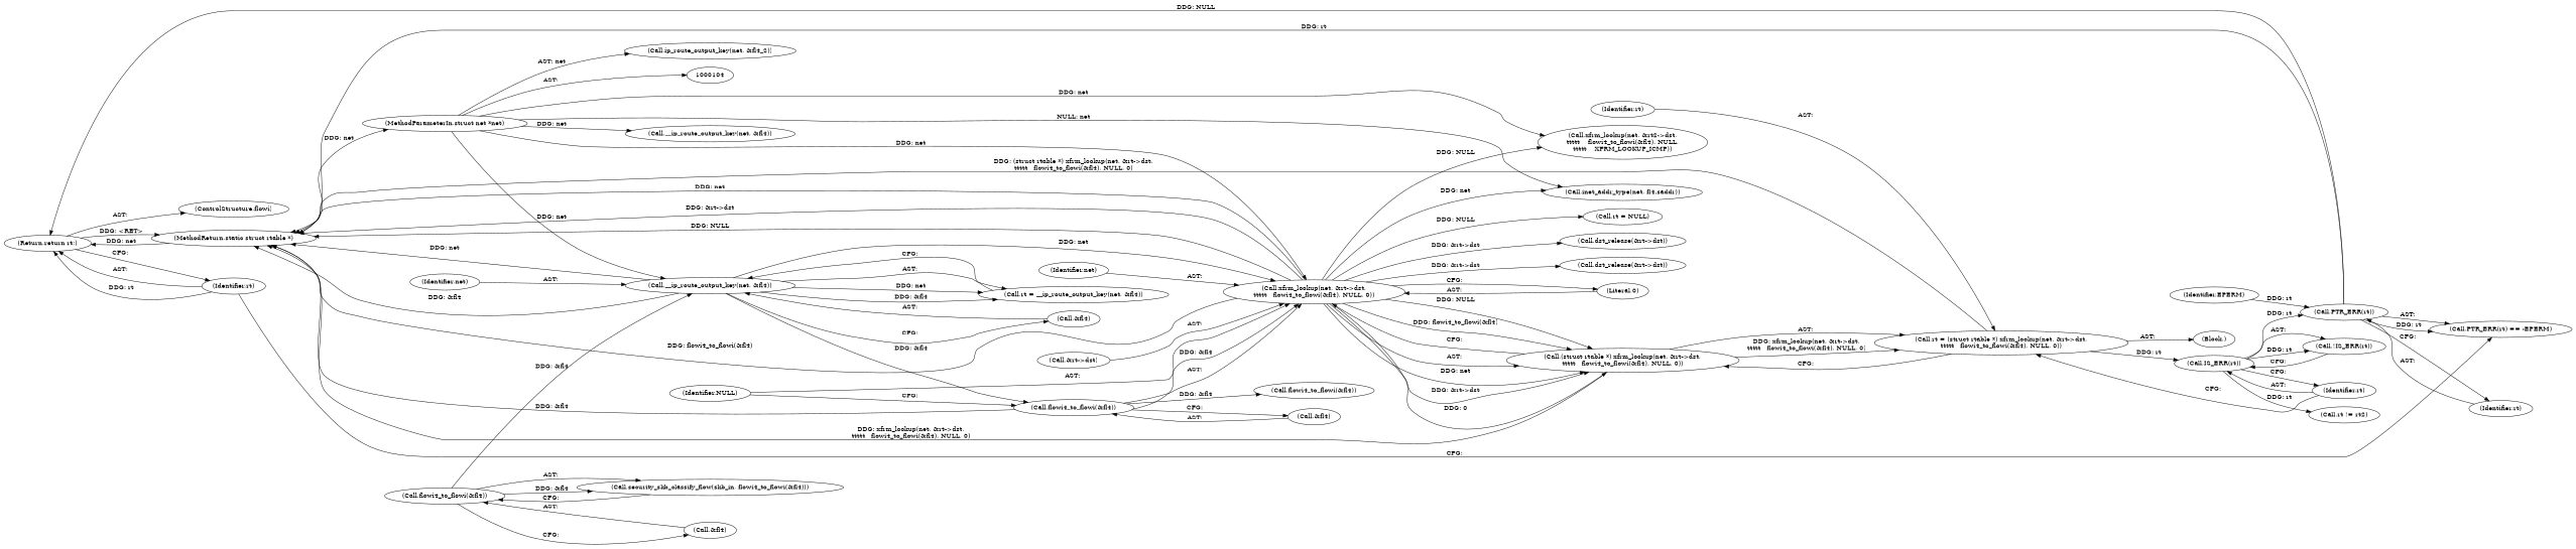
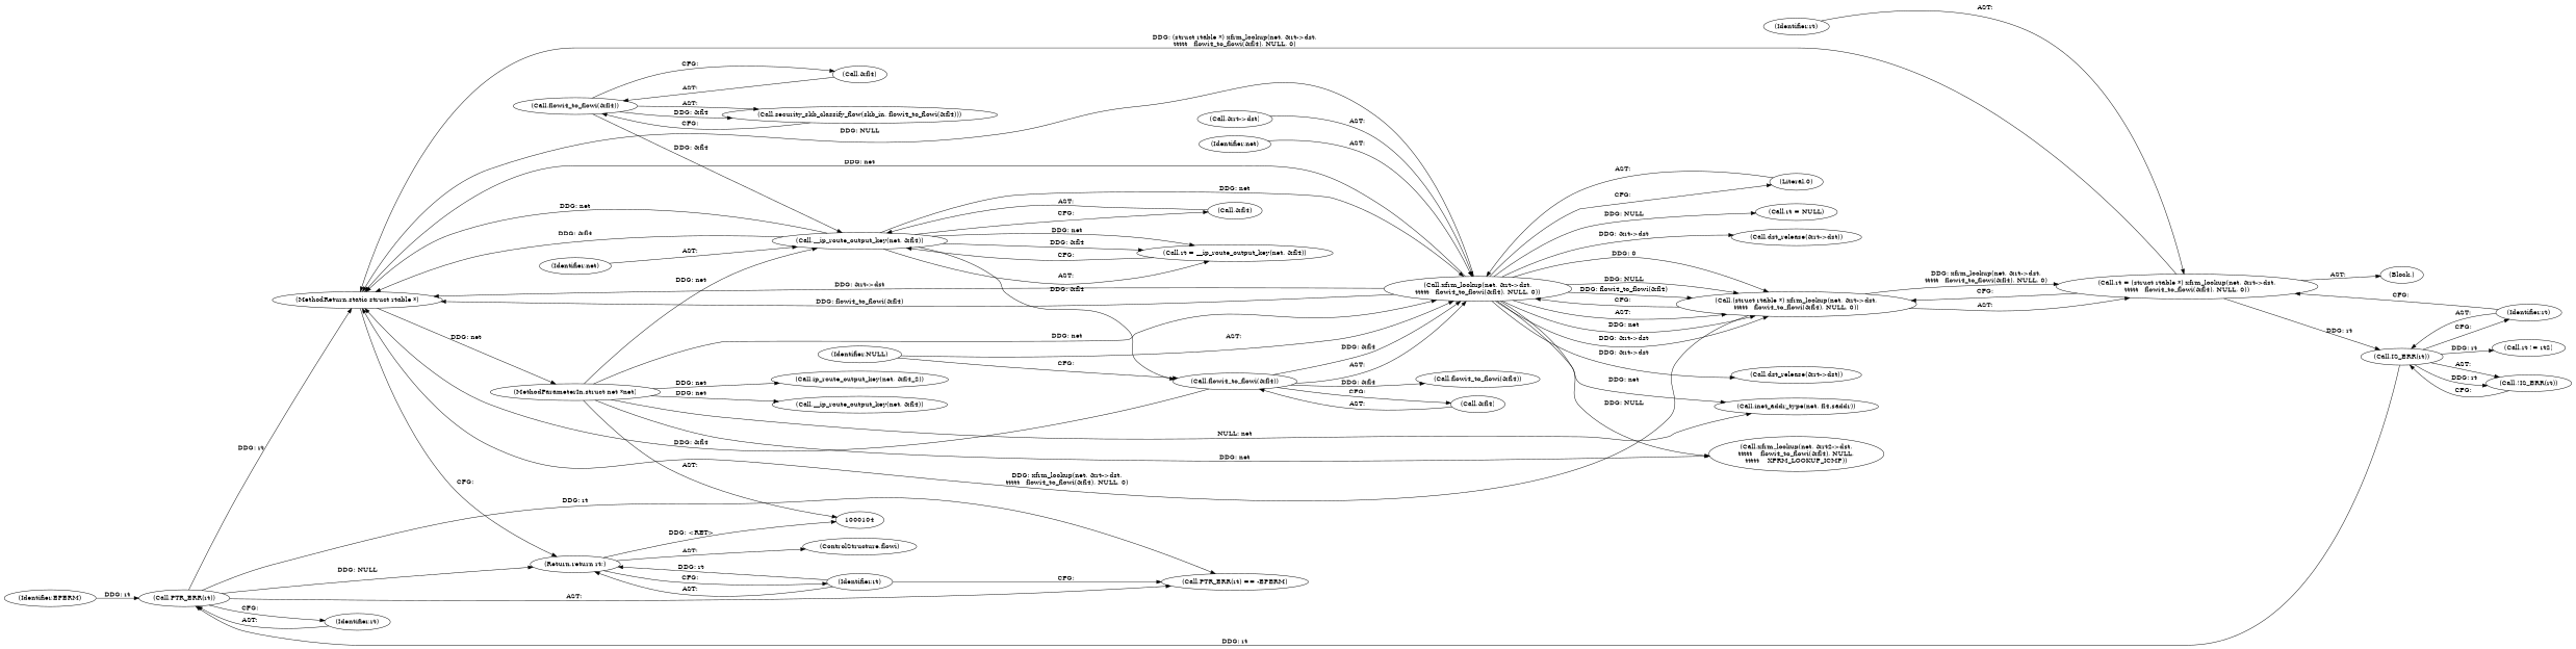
  digraph {
    rankdir=LR
    n1 [label="(Return,return rt;)"]
    n2 [label="(Identifier,rt)"]
    n3 [label="(ControlStructure,flowi)"]
    n4 [label="(MethodReturn,static struct rtable *)"]
    n5 [label="(Call,PTR_ERR(rt) == -EPERM)"]
    n6 [label="(MethodParameterIn,struct net *net)"]
    n7 [label="(Call,PTR_ERR(rt))"]
    n8 [label="(Identifier,rt)"]
    n9 [label="(Call,IS_ERR(rt))"]
    n10 [label="(Call,rt != rt2)"]
    n11 [label="(Identifier,rt)"]
    n12 [label="(Call,!IS_ERR(rt))"]
    n13 [label="(Call,rt = (struct rtable *) xfrm_lookup(net, &rt->dst,\n\t\t\t\t\t   flowi4_to_flowi(&fl4), NULL, 0))"]
    n14 [label="(Call,(struct rtable *) xfrm_lookup(net, &rt->dst,\n\t\t\t\t\t   flowi4_to_flowi(&fl4), NULL, 0))"]
    n15 [label="(Block,)"]
    n16 [label="(Call,xfrm_lookup(net, &rt->dst,\n\t\t\t\t\t   flowi4_to_flowi(&fl4), NULL, 0))"]
    n17 [label="(Call,dst_release(&rt->dst))"]
    n18 [label="(Call,dst_release(&rt->dst))"]
    n19 [label="(Literal,0)"]
    n20 [label="(Call,inet_addr_type(net, fl4.saddr))"]
    n21 [label="(Call,xfrm_lookup(net, &rt2->dst,\n\t\t\t\t\t    flowi4_to_flowi(&fl4), NULL,\n\t\t\t\t\t    XFRM_LOOKUP_ICMP))"]
    n22 [label="(Call,rt = NULL)"]
    n23 [label="(Call,__ip_route_output_key(net, &fl4))"]
    n24 [label="(Call,flowi4_to_flowi(&fl4))"]
    n25 [label="(Call,rt = __ip_route_output_key(net, &fl4))"]
    n26 [label="(Call,&fl4)"]
    n27 [label="(Call,flowi4_to_flowi(&fl4))"]
    n28 [label="(Call,&fl4)"]
    n29 [label="(Call,__ip_route_output_key(net, &fl4))"]
    n30 [label="(Call,ip_route_output_key(net, &fl4_2))"]
    1000104
    n32 [label="(Call,flowi4_to_flowi(&fl4))"]
    n33 [label="(Call,&fl4)"]
    n34 [label="(Call,security_skb_classify_flow(skb_in, flowi4_to_flowi(&fl4)))"]
    n35 [label="(Identifier,NULL)"]
    n36 [label="(Identifier,EPERM)"]
    n37 [label="(Call,&rt->dst)"]
    n38 [label="(Identifier,net)"]
    n39 [label="(Identifier,rt)"]
    n40 [label="(Identifier,net)"]
    n1 -> n2 [label="CFG: "]
    n1 -> n3 [label="AST: "]
-   n1 -> n4 [label="DDG: <RET>"]
+   n1 -> 1000104 [label="DDG: <RET>"]
    n2 -> n1 [label="AST: "]
    n2 -> n1 [label="DDG: rt"]
    n2 -> n5 [label="CFG: "]
-   n4 -> n1 [label="DDG: net"]
+   n4 -> n1 [label="CFG: "]
    n4 -> n6 [label="DDG: net"]
    n6 -> n16 [label="DDG: net"]
    n6 -> n20 [label="NULL: net"]
    n6 -> n21 [label="DDG: net"]
    n6 -> n23 [label="DDG: net"]
    n6 -> n29 [label="DDG: net"]
-   n6 -> n30 [label="AST: net"]
+   n6 -> n30 [label="DDG: net"]
    n6 -> 1000104 [label="AST: "]
    n7 -> n1 [label="DDG: NULL"]
    n7 -> n4 [label="DDG: rt"]
    n7 -> n5 [label="AST: "]
    n7 -> n5 [label="DDG: rt"]
    n7 -> n8 [label="CFG: "]
    n8 -> n7 [label="AST: "]
    n9 -> n7 [label="DDG: rt"]
    n9 -> n10 [label="DDG: rt"]
    n9 -> n11 [label="CFG: "]
    n9 -> n12 [label="AST: "]
    n9 -> n12 [label="DDG: rt"]
    n11 -> n9 [label="AST: "]
    n11 -> n13 [label="CFG: "]
    n12 -> n9 [label="CFG: "]
    n13 -> n4 [label="DDG: (struct rtable *) xfrm_lookup(net, &rt->dst,\n\t\t\t\t\t   flowi4_to_flowi(&fl4), NULL, 0)"]
    n13 -> n9 [label="DDG: rt"]
    n13 -> n14 [label="CFG: "]
    n13 -> n15 [label="AST: "]
    n14 -> n4 [label="DDG: xfrm_lookup(net, &rt->dst,\n\t\t\t\t\t   flowi4_to_flowi(&fl4), NULL, 0)"]
    n14 -> n13 [label="AST: "]
    n14 -> n13 [label="DDG: xfrm_lookup(net, &rt->dst,\n\t\t\t\t\t   flowi4_to_flowi(&fl4), NULL, 0)"]
    n14 -> n16 [label="CFG: "]
    n16 -> n4 [label="DDG: flowi4_to_flowi(&fl4)"]
    n16 -> n4 [label="DDG: net"]
    n16 -> n4 [label="DDG: &rt->dst"]
    n16 -> n4 [label="DDG: NULL"]
    n16 -> n14 [label="AST: "]
    n16 -> n14 [label="DDG: net"]
    n16 -> n14 [label="DDG: &rt->dst"]
    n16 -> n14 [label="DDG: 0"]
    n16 -> n14 [label="DDG: flowi4_to_flowi(&fl4)"]
    n16 -> n14 [label="DDG: NULL"]
    n16 -> n17 [label="DDG: &rt->dst"]
    n16 -> n18 [label="DDG: &rt->dst"]
    n16 -> n19 [label="CFG: "]
    n16 -> n20 [label="DDG: net"]
    n16 -> n21 [label="DDG: NULL"]
    n16 -> n22 [label="DDG: NULL"]
    n19 -> n16 [label="AST: "]
    n23 -> n4 [label="DDG: net"]
    n23 -> n4 [label="DDG: &fl4"]
    n23 -> n16 [label="DDG: net"]
    n23 -> n24 [label="DDG: &fl4"]
    n23 -> n25 [label="AST: "]
    n23 -> n25 [label="DDG: net"]
    n23 -> n25 [label="DDG: &fl4"]
    n23 -> n26 [label="CFG: "]
    n24 -> n4 [label="DDG: &fl4"]
    n24 -> n16 [label="AST: "]
    n24 -> n16 [label="DDG: &fl4"]
    n24 -> n27 [label="DDG: &fl4"]
    n24 -> n28 [label="CFG: "]
    n25 -> n23 [label="CFG: "]
    n26 -> n23 [label="AST: "]
    n28 -> n24 [label="AST: "]
    n32 -> n23 [label="DDG: &fl4"]
    n32 -> n33 [label="CFG: "]
    n32 -> n34 [label="AST: "]
    n32 -> n34 [label="DDG: &fl4"]
    n33 -> n32 [label="AST: "]
    n34 -> n32 [label="CFG: "]
    n35 -> n16 [label="AST: "]
    n35 -> n24 [label="CFG: "]
    n36 -> n7 [label="DDG: rt"]
    n37 -> n16 [label="AST: "]
    n38 -> n16 [label="AST: "]
    n39 -> n13 [label="AST: "]
    n40 -> n23 [label="AST: "]
  }
